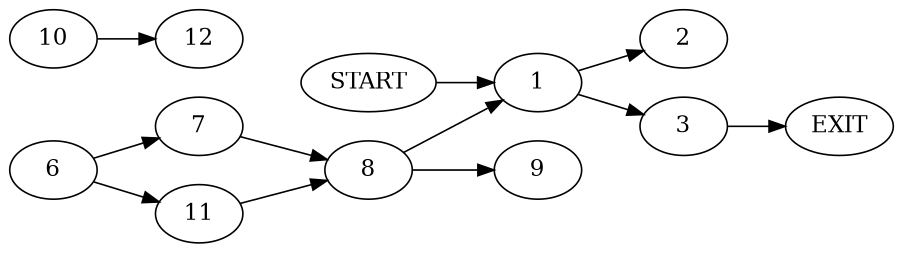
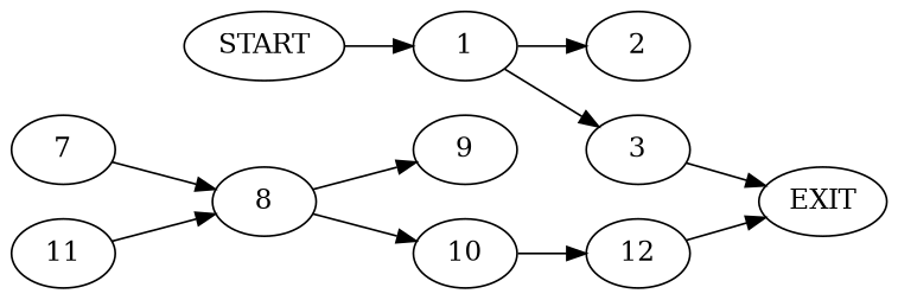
  digraph {
    rankdir=LR
    n1 [label=START]
    1
    2
    3
    n5 [label=EXIT]
    8
    9
    10
-   6
    7
    11
    12
    n1 -> 1
    1 -> 2
    1 -> 3
    3 -> n5
    8 -> 9
-   8 -> 1
+   8 -> 10
    10 -> 12
-   6 -> 7
-   6 -> 11
    7 -> 8
    11 -> 8
+   12 -> n5
  }
